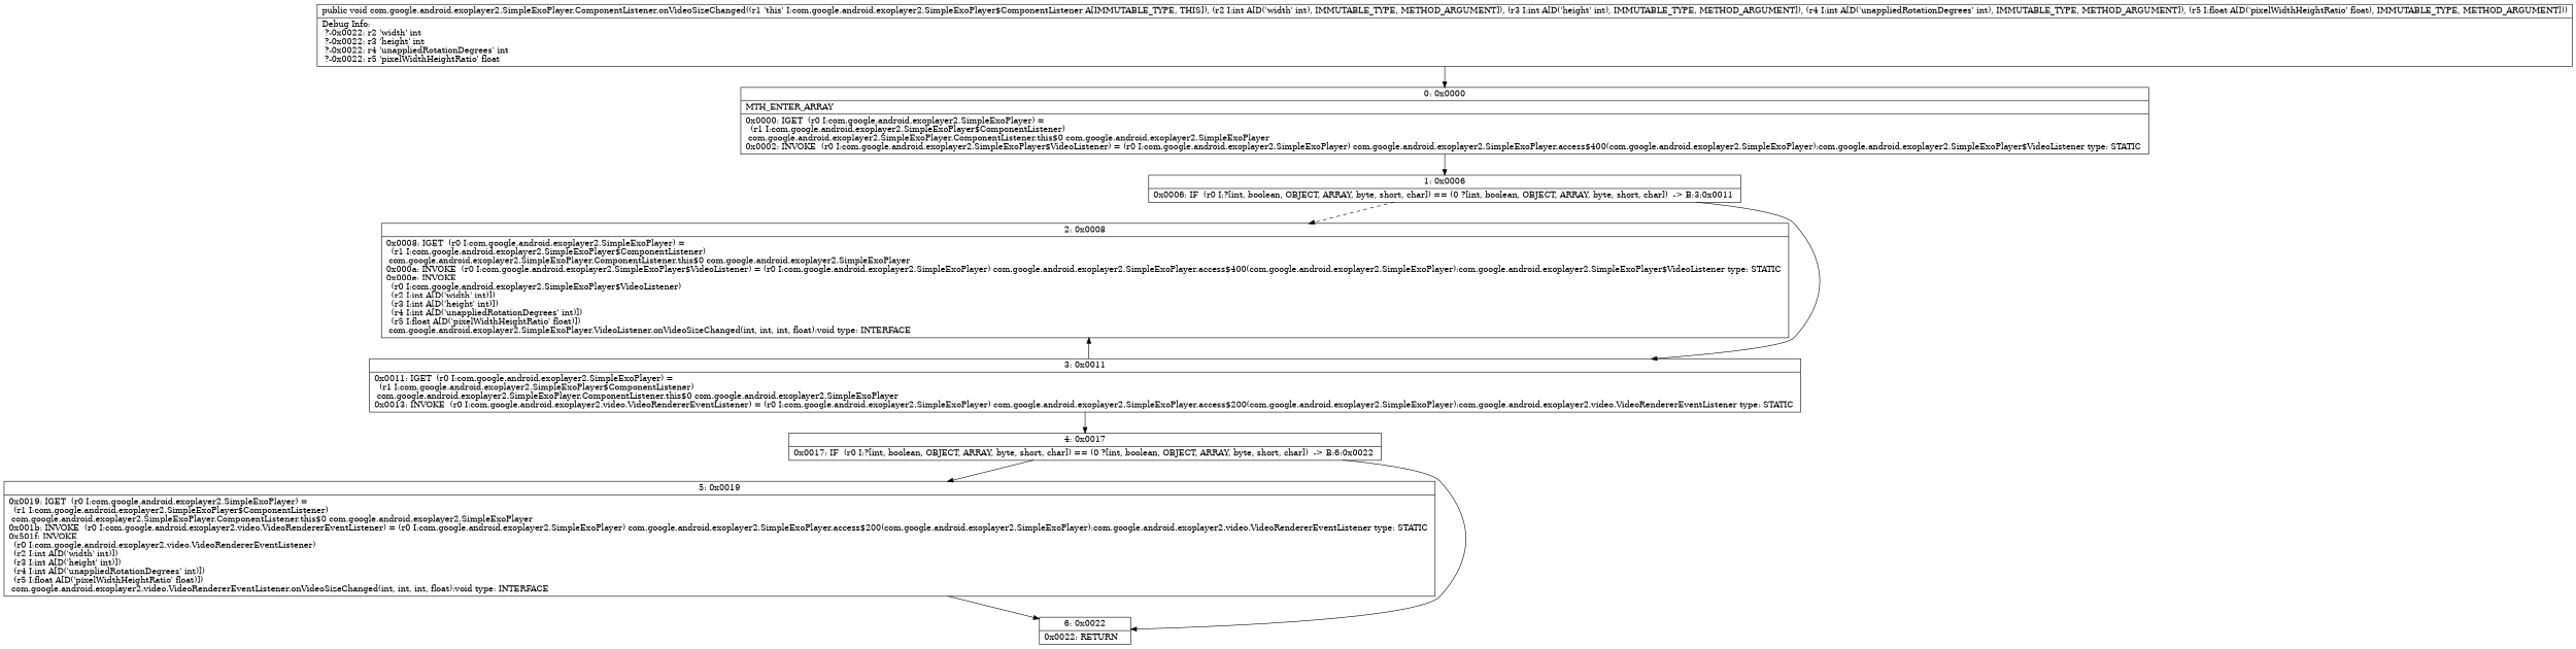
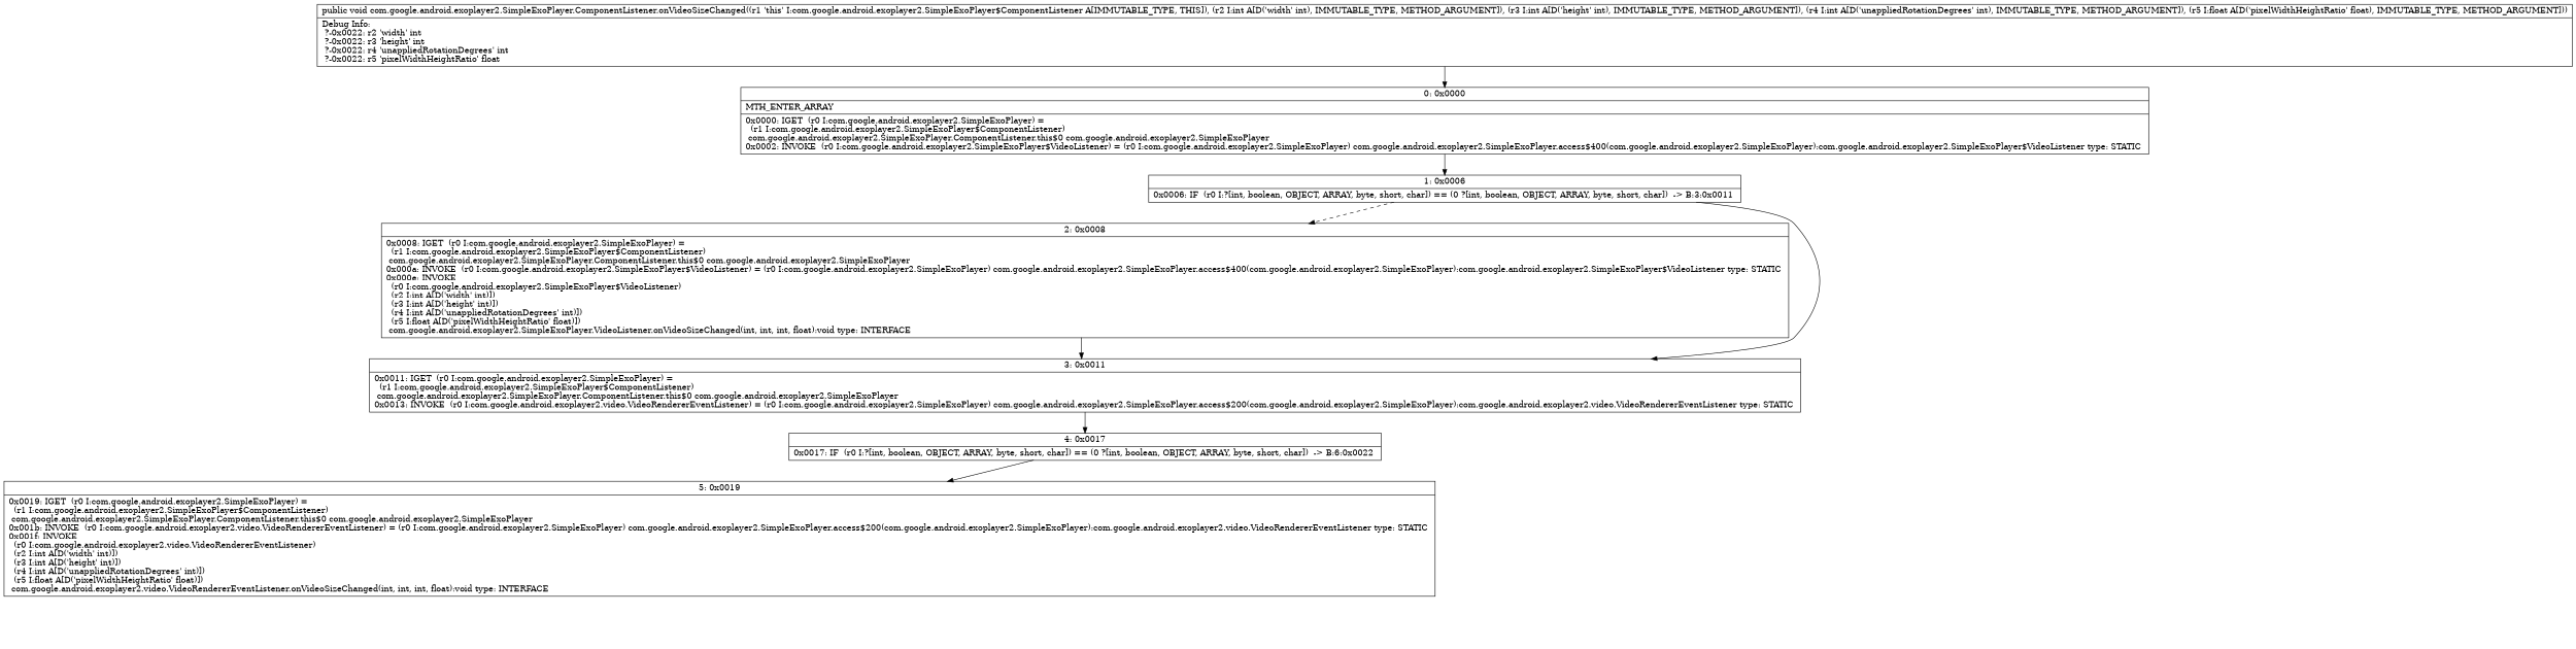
  digraph {
    node [shape=record]
    n1 [label="{0\:\ 0x0000|MTH_ENTER_ARRAY\l|0x0000: IGET  (r0 I:com.google.android.exoplayer2.SimpleExoPlayer) = \l  (r1 I:com.google.android.exoplayer2.SimpleExoPlayer$ComponentListener)\l com.google.android.exoplayer2.SimpleExoPlayer.ComponentListener.this$0 com.google.android.exoplayer2.SimpleExoPlayer \l0x0002: INVOKE  (r0 I:com.google.android.exoplayer2.SimpleExoPlayer$VideoListener) = (r0 I:com.google.android.exoplayer2.SimpleExoPlayer) com.google.android.exoplayer2.SimpleExoPlayer.access$400(com.google.android.exoplayer2.SimpleExoPlayer):com.google.android.exoplayer2.SimpleExoPlayer$VideoListener type: STATIC \l}"]
    n2 [label="{1\:\ 0x0006|0x0006: IF  (r0 I:?[int, boolean, OBJECT, ARRAY, byte, short, char]) == (0 ?[int, boolean, OBJECT, ARRAY, byte, short, char])  \-\> B:3:0x0011 \l}"]
    n3 [label="{2\:\ 0x0008|0x0008: IGET  (r0 I:com.google.android.exoplayer2.SimpleExoPlayer) = \l  (r1 I:com.google.android.exoplayer2.SimpleExoPlayer$ComponentListener)\l com.google.android.exoplayer2.SimpleExoPlayer.ComponentListener.this$0 com.google.android.exoplayer2.SimpleExoPlayer \l0x000a: INVOKE  (r0 I:com.google.android.exoplayer2.SimpleExoPlayer$VideoListener) = (r0 I:com.google.android.exoplayer2.SimpleExoPlayer) com.google.android.exoplayer2.SimpleExoPlayer.access$400(com.google.android.exoplayer2.SimpleExoPlayer):com.google.android.exoplayer2.SimpleExoPlayer$VideoListener type: STATIC \l0x000e: INVOKE  \l  (r0 I:com.google.android.exoplayer2.SimpleExoPlayer$VideoListener)\l  (r2 I:int A[D('width' int)])\l  (r3 I:int A[D('height' int)])\l  (r4 I:int A[D('unappliedRotationDegrees' int)])\l  (r5 I:float A[D('pixelWidthHeightRatio' float)])\l com.google.android.exoplayer2.SimpleExoPlayer.VideoListener.onVideoSizeChanged(int, int, int, float):void type: INTERFACE \l}"]
    n4 [label="{3\:\ 0x0011|0x0011: IGET  (r0 I:com.google.android.exoplayer2.SimpleExoPlayer) = \l  (r1 I:com.google.android.exoplayer2.SimpleExoPlayer$ComponentListener)\l com.google.android.exoplayer2.SimpleExoPlayer.ComponentListener.this$0 com.google.android.exoplayer2.SimpleExoPlayer \l0x0013: INVOKE  (r0 I:com.google.android.exoplayer2.video.VideoRendererEventListener) = (r0 I:com.google.android.exoplayer2.SimpleExoPlayer) com.google.android.exoplayer2.SimpleExoPlayer.access$200(com.google.android.exoplayer2.SimpleExoPlayer):com.google.android.exoplayer2.video.VideoRendererEventListener type: STATIC \l}"]
    n5 [label="{4\:\ 0x0017|0x0017: IF  (r0 I:?[int, boolean, OBJECT, ARRAY, byte, short, char]) == (0 ?[int, boolean, OBJECT, ARRAY, byte, short, char])  \-\> B:6:0x0022 \l}"]
-   n6 [label="{5\:\ 0x0019|0x0019: IGET  (r0 I:com.google.android.exoplayer2.SimpleExoPlayer) = \l  (r1 I:com.google.android.exoplayer2.SimpleExoPlayer$ComponentListener)\l com.google.android.exoplayer2.SimpleExoPlayer.ComponentListener.this$0 com.google.android.exoplayer2.SimpleExoPlayer \l0x001b: INVOKE  (r0 I:com.google.android.exoplayer2.video.VideoRendererEventListener) = (r0 I:com.google.android.exoplayer2.SimpleExoPlayer) com.google.android.exoplayer2.SimpleExoPlayer.access$200(com.google.android.exoplayer2.SimpleExoPlayer):com.google.android.exoplayer2.video.VideoRendererEventListener type: STATIC \l0x501f: INVOKE  \l  (r0 I:com.google.android.exoplayer2.video.VideoRendererEventListener)\l  (r2 I:int A[D('width' int)])\l  (r3 I:int A[D('height' int)])\l  (r4 I:int A[D('unappliedRotationDegrees' int)])\l  (r5 I:float A[D('pixelWidthHeightRatio' float)])\l com.google.android.exoplayer2.video.VideoRendererEventListener.onVideoSizeChanged(int, int, int, float):void type: INTERFACE \l}"]
-   n7 [label="{6\:\ 0x0022|0x0022: RETURN   \l}"]
+   n6 [label="{5\:\ 0x0019|0x0019: IGET  (r0 I:com.google.android.exoplayer2.SimpleExoPlayer) = \l  (r1 I:com.google.android.exoplayer2.SimpleExoPlayer$ComponentListener)\l com.google.android.exoplayer2.SimpleExoPlayer.ComponentListener.this$0 com.google.android.exoplayer2.SimpleExoPlayer \l0x001b: INVOKE  (r0 I:com.google.android.exoplayer2.video.VideoRendererEventListener) = (r0 I:com.google.android.exoplayer2.SimpleExoPlayer) com.google.android.exoplayer2.SimpleExoPlayer.access$200(com.google.android.exoplayer2.SimpleExoPlayer):com.google.android.exoplayer2.video.VideoRendererEventListener type: STATIC \l0x001f: INVOKE  \l  (r0 I:com.google.android.exoplayer2.video.VideoRendererEventListener)\l  (r2 I:int A[D('width' int)])\l  (r3 I:int A[D('height' int)])\l  (r4 I:int A[D('unappliedRotationDegrees' int)])\l  (r5 I:float A[D('pixelWidthHeightRatio' float)])\l com.google.android.exoplayer2.video.VideoRendererEventListener.onVideoSizeChanged(int, int, int, float):void type: INTERFACE \l}"]
    n8 [label="{public void com.google.android.exoplayer2.SimpleExoPlayer.ComponentListener.onVideoSizeChanged((r1 'this' I:com.google.android.exoplayer2.SimpleExoPlayer$ComponentListener A[IMMUTABLE_TYPE, THIS]), (r2 I:int A[D('width' int), IMMUTABLE_TYPE, METHOD_ARGUMENT]), (r3 I:int A[D('height' int), IMMUTABLE_TYPE, METHOD_ARGUMENT]), (r4 I:int A[D('unappliedRotationDegrees' int), IMMUTABLE_TYPE, METHOD_ARGUMENT]), (r5 I:float A[D('pixelWidthHeightRatio' float), IMMUTABLE_TYPE, METHOD_ARGUMENT]))  | Debug Info:\l  ?\-0x0022: r2 'width' int\l  ?\-0x0022: r3 'height' int\l  ?\-0x0022: r4 'unappliedRotationDegrees' int\l  ?\-0x0022: r5 'pixelWidthHeightRatio' float\l}"]
    n1 -> n2
    n2 -> n3 [style=dashed]
    n2 -> n4
-   n4 -> n3
+   n3 -> n4
    n4 -> n5
    n5 -> n6 [style=solid]
-   n5 -> n7
-   n6 -> n7
    n8 -> n1
  }
